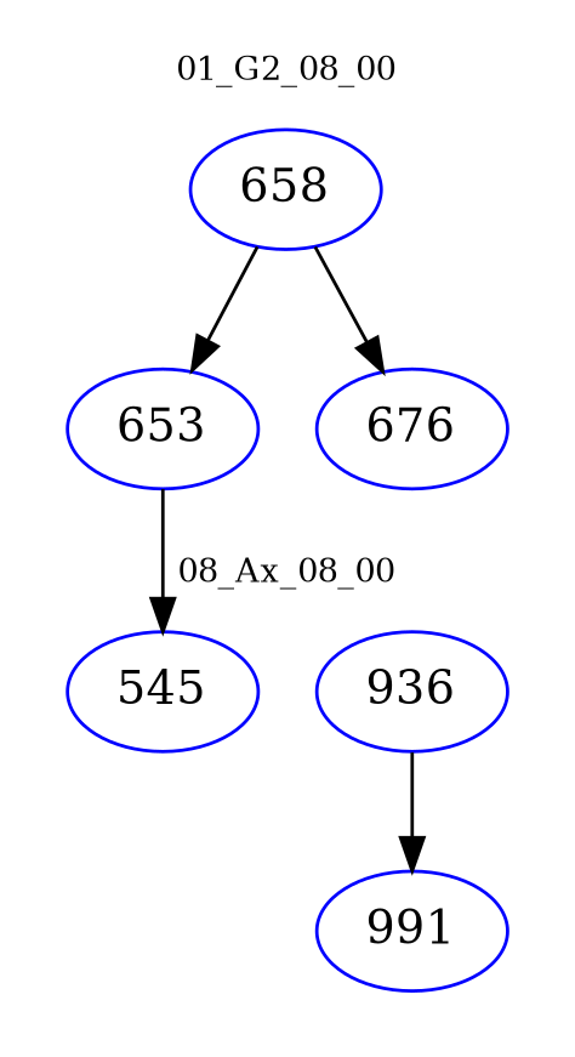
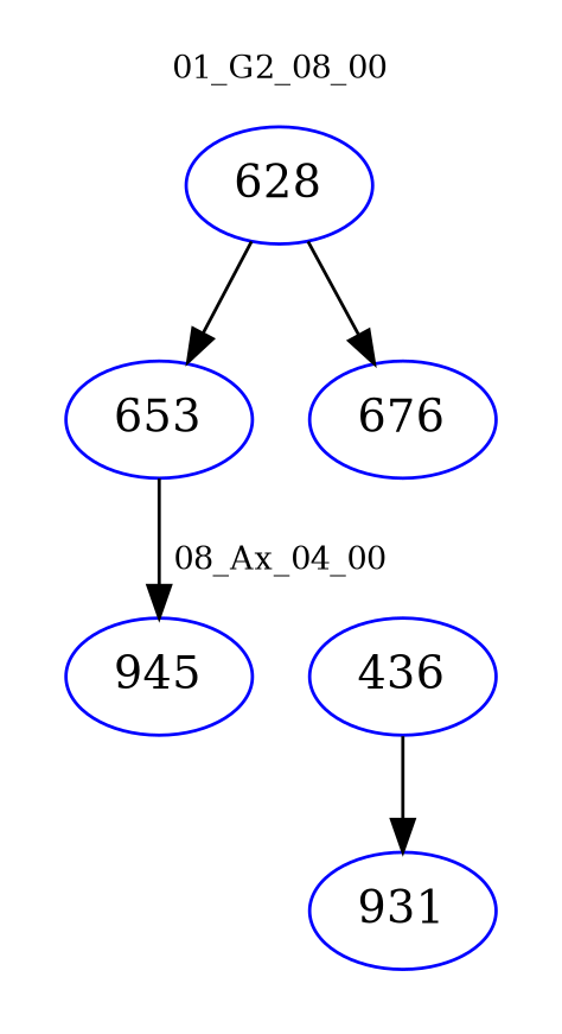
  digraph {
    node [color=blue]
    edge [color=black]
-   n1 [label=936]
-   n2 [label=991]
-   n3 [label=545]
-   n4 [label=658]
+   n1 [label=436]
+   n2 [label=931]
+   n3 [label=945]
+   n4 [label=628]
    n5 [label=653]
    n6 [label=676]
    subgraph cluster_1 {
      color=white
      fontsize=10
-     label="08_Ax_08_00"
+     label="08_Ax_04_00"
      n1
      n2
      n3
    }
    subgraph cluster_2 {
      color=white
      fontsize=10
      label="01_G2_08_00"
      n4
      n5
      n6
    }
    n1 -> n2
    n4 -> n5
    n4 -> n6
    n5 -> n3
  }
